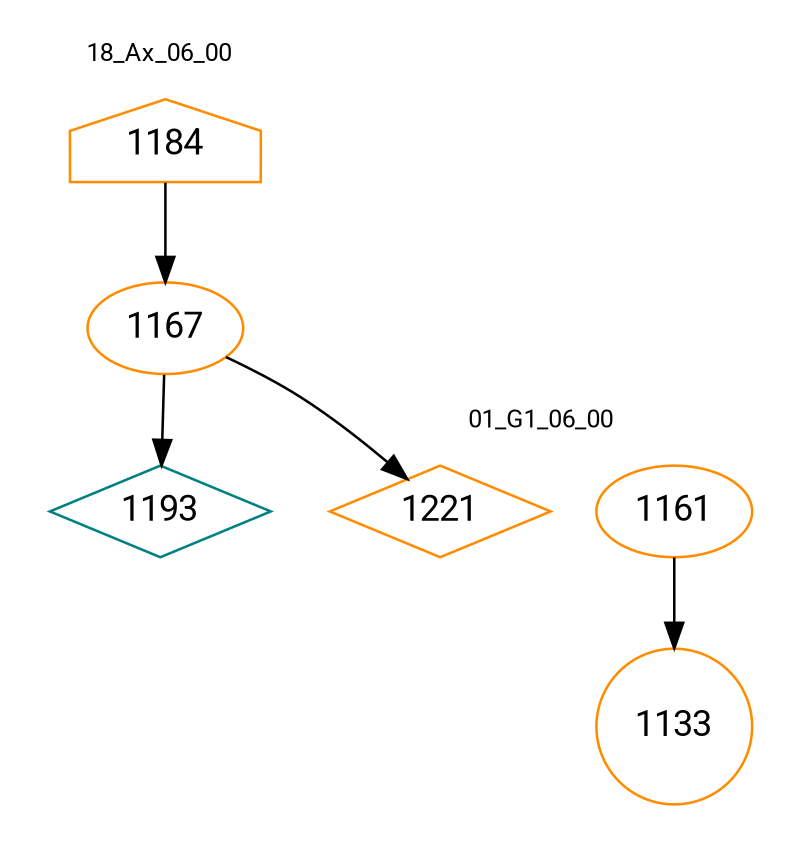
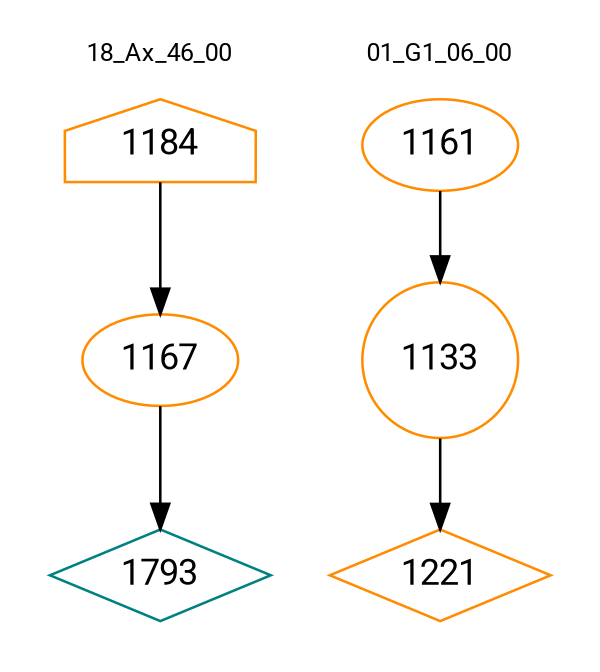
  digraph {
    fontname=Roboto
    node [color=darkorange fontname=Roboto shape=ellipse]
    edge [color=black fontname=Roboto]
    n1 [label=1184 shape=house]
    n2 [label=1167]
-   n3 [color=teal label=1193 shape=diamond]
+   n3 [color=teal label=1793 shape=diamond]
    n4 [label=1161]
    n5 [label=1133 shape=circle]
    n6 [label=1221 shape=diamond]
    subgraph cluster_1 {
      color=white
      fontsize=10
-     label="18_Ax_06_00"
+     label="18_Ax_46_00"
      n1
      n2
      n3
    }
    subgraph cluster_2 {
      color=white
      fontsize=10
      label="01_G1_06_00"
      n4
      n5
      n6
    }
    n1 -> n2
    n2 -> n3
    n4 -> n5
-   n2 -> n6
+   n5 -> n6
  }
